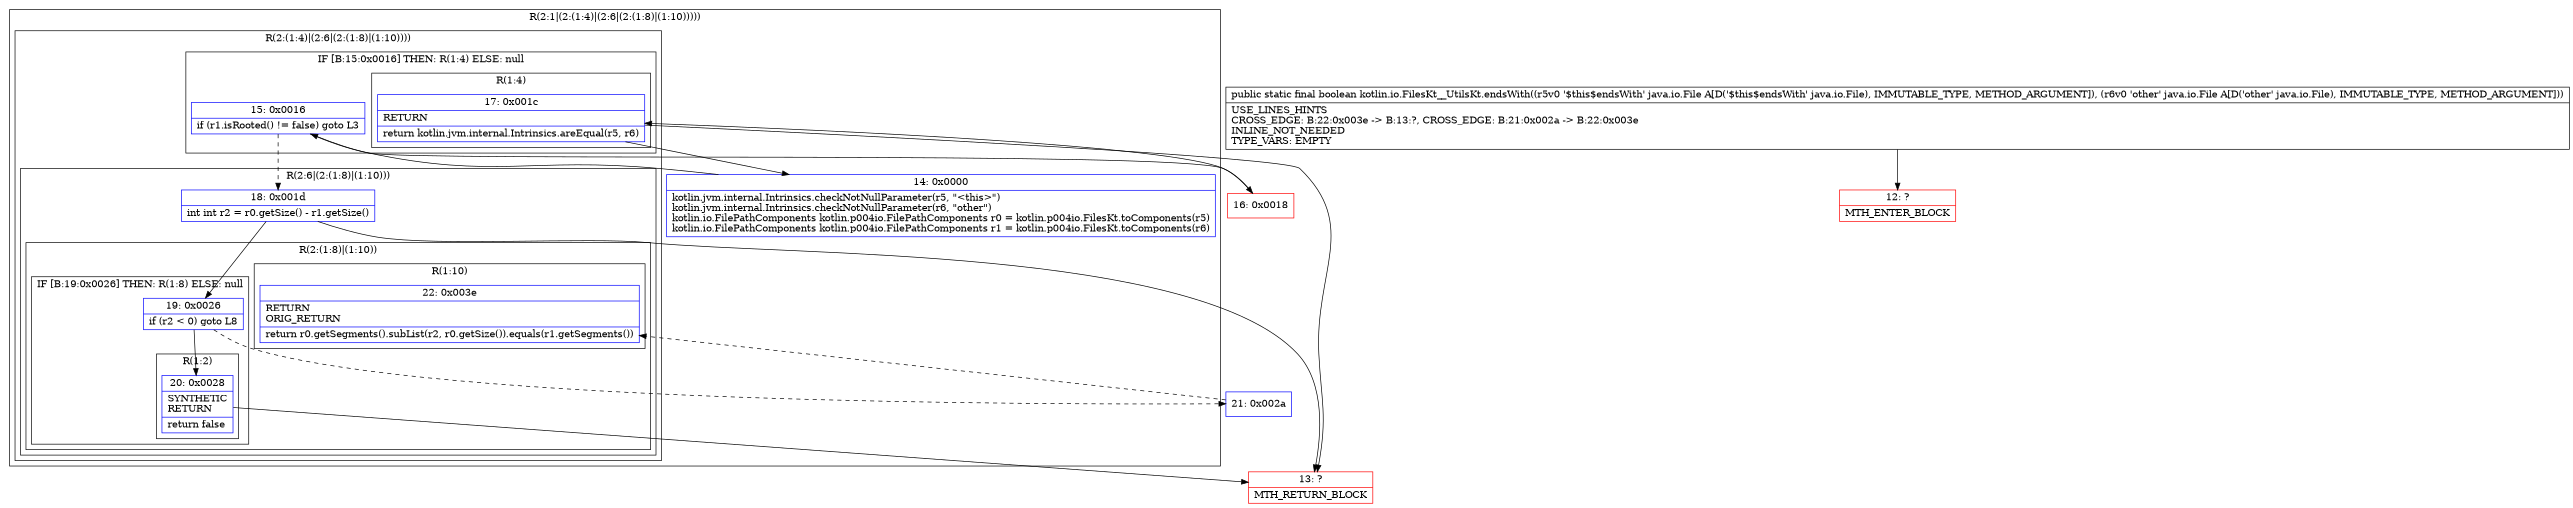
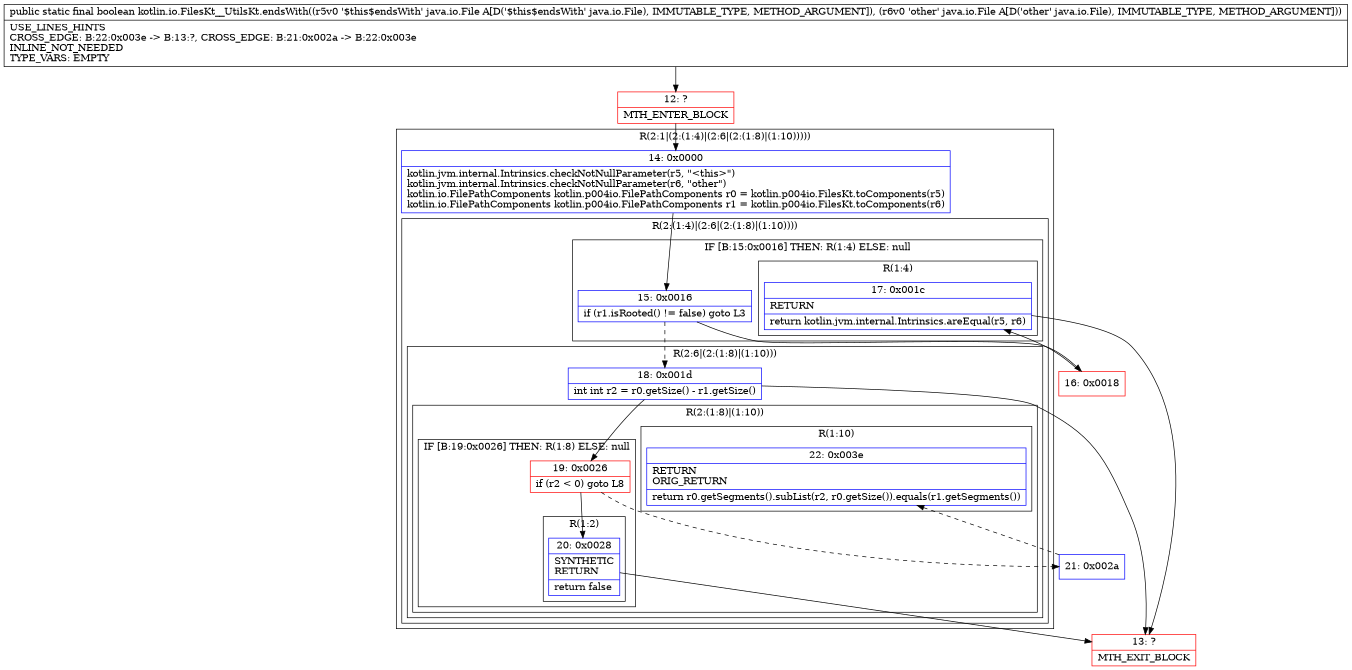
  digraph {
    fontname="DejaVu Serif"
    node [color=blue fontname="DejaVu Serif" shape=record]
    edge [fontname="DejaVu Serif"]
    n1 [label="{17\:\ 0x001c|RETURN\l|return kotlin.jvm.internal.Intrinsics.areEqual(r5, r6)\l}"]
    n2 [label="{15\:\ 0x0016|if (r1.isRooted() != false) goto L3\l}"]
    n3 [label="{20\:\ 0x0028|SYNTHETIC\lRETURN\l|return false\l}"]
-   n4 [label="{19\:\ 0x0026|if (r2 \< 0) goto L8\l}"]
+   n4 [color=red label="{19\:\ 0x0026|if (r2 \< 0) goto L8\l}"]
    n5 [label="{22\:\ 0x003e|RETURN\lORIG_RETURN\l|return r0.getSegments().subList(r2, r0.getSize()).equals(r1.getSegments())\l}"]
    n6 [label="{18\:\ 0x001d|int int r2 = r0.getSize() \- r1.getSize()\l}"]
    n7 [label="{14\:\ 0x0000|kotlin.jvm.internal.Intrinsics.checkNotNullParameter(r5, \"\<this\>\")\lkotlin.jvm.internal.Intrinsics.checkNotNullParameter(r6, \"other\")\lkotlin.io.FilePathComponents kotlin.p004io.FilePathComponents r0 = kotlin.p004io.FilesKt.toComponents(r5)\lkotlin.io.FilePathComponents kotlin.p004io.FilePathComponents r1 = kotlin.p004io.FilesKt.toComponents(r6)\l}"]
-   n8 [color=red label="{13\:\ ?|MTH_RETURN_BLOCK\l}"]
+   n8 [color=red label="{13\:\ ?|MTH_EXIT_BLOCK\l}"]
    n9 [color=red label="{16\:\ 0x0018}"]
    n10 [label="{21\:\ 0x002a}"]
    n11 [color=red label="{12\:\ ?|MTH_ENTER_BLOCK\l}"]
    n12 [label="{public static final boolean kotlin.io.FilesKt__UtilsKt.endsWith((r5v0 '$this$endsWith' java.io.File A[D('$this$endsWith' java.io.File), IMMUTABLE_TYPE, METHOD_ARGUMENT]), (r6v0 'other' java.io.File A[D('other' java.io.File), IMMUTABLE_TYPE, METHOD_ARGUMENT]))  | USE_LINES_HINTS\lCROSS_EDGE: B:22:0x003e \-\> B:13:?, CROSS_EDGE: B:21:0x002a \-\> B:22:0x003e\lINLINE_NOT_NEEDED\lTYPE_VARS: EMPTY\l}" color=""]
    subgraph cluster_1 {
      label="R(2:1|(2:(1:4)|(2:6|(2:(1:8)|(1:10)))))"
      n7
      subgraph cluster_2 {
        label="R(2:(1:4)|(2:6|(2:(1:8)|(1:10))))"
        subgraph cluster_3 {
          label="IF [B:15:0x0016] THEN: R(1:4) ELSE: null"
          n2
          subgraph cluster_4 {
            label="R(1:4)"
            n1
          }
        }
        subgraph cluster_5 {
          label="R(2:6|(2:(1:8)|(1:10)))"
          n6
          subgraph cluster_6 {
            label="R(2:(1:8)|(1:10))"
            subgraph cluster_7 {
              label="IF [B:19:0x0026] THEN: R(1:8) ELSE: null"
              n4
              subgraph cluster_8 {
                label="R(1:2)"
                n3
              }
            }
            subgraph cluster_9 {
              label="R(1:10)"
              n5
            }
          }
        }
      }
    }
    n1 -> n8
    n2 -> n6 [style=dashed]
    n2 -> n9
    n3 -> n8
    n4 -> n3
    n4 -> n10 [style=dashed]
    n6 -> n4
    n6 -> n8
    n7 -> n2
    n9 -> n1
    n10 -> n5 [style=dashed]
-   n1 -> n7
+   n11 -> n7
    n12 -> n11
  }
